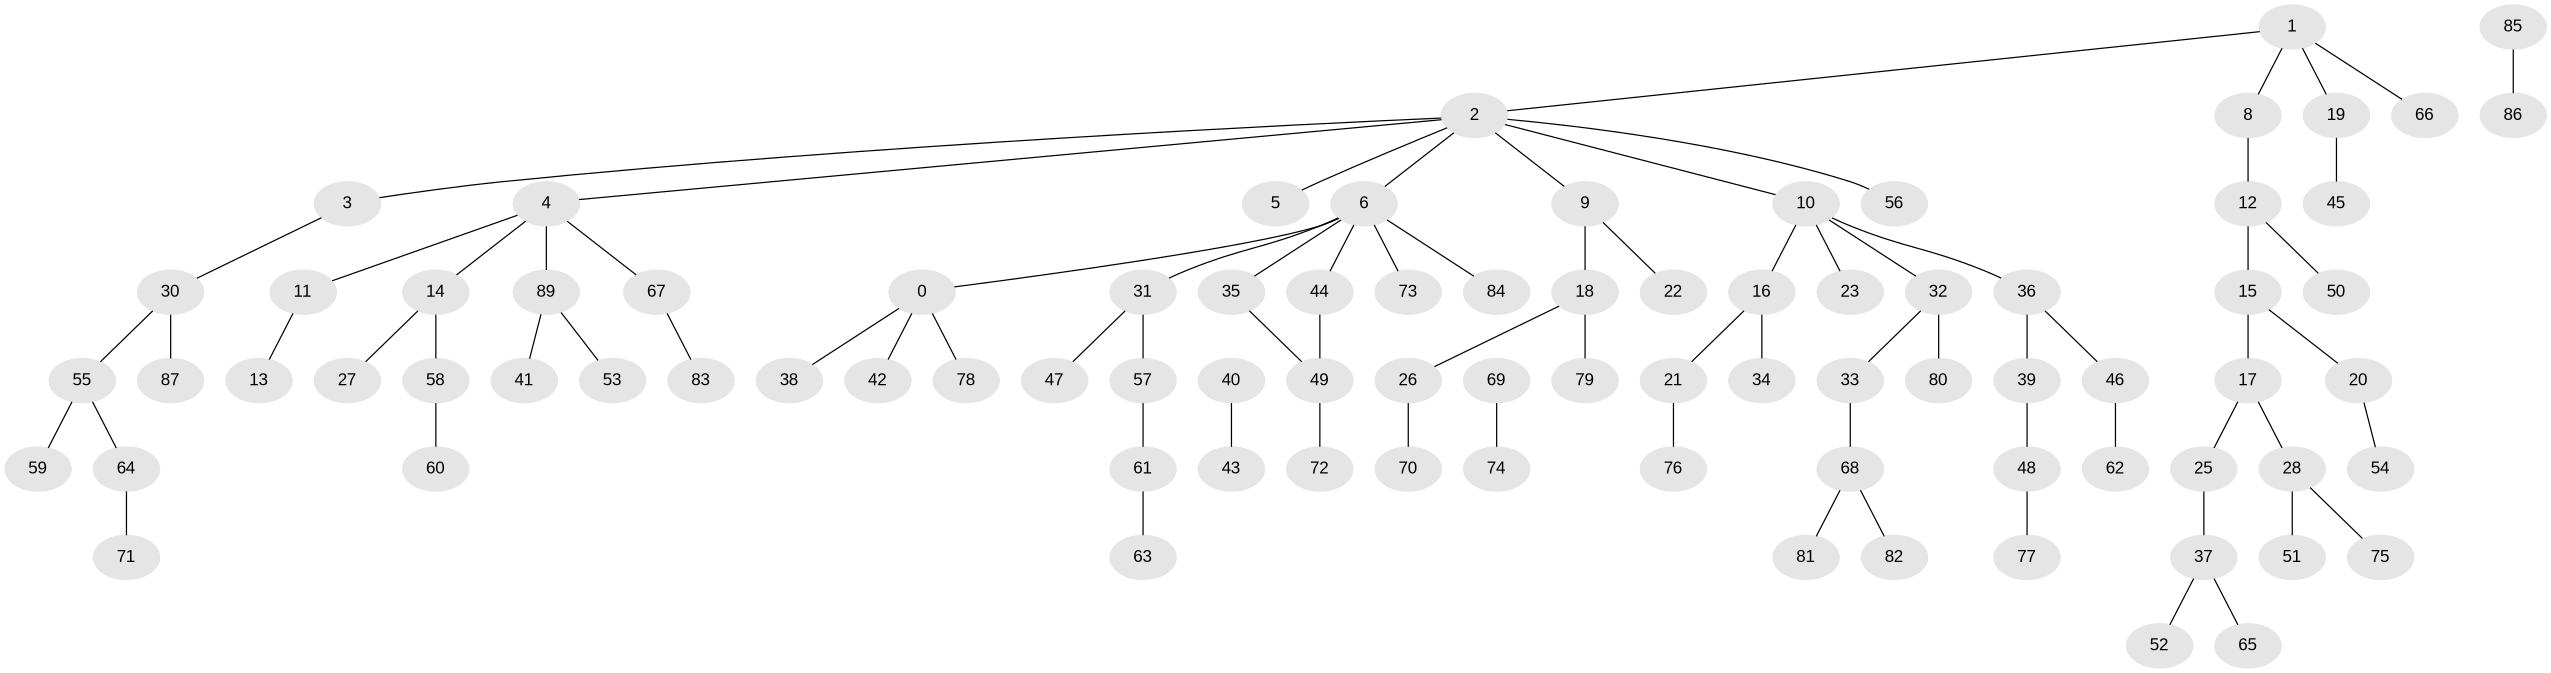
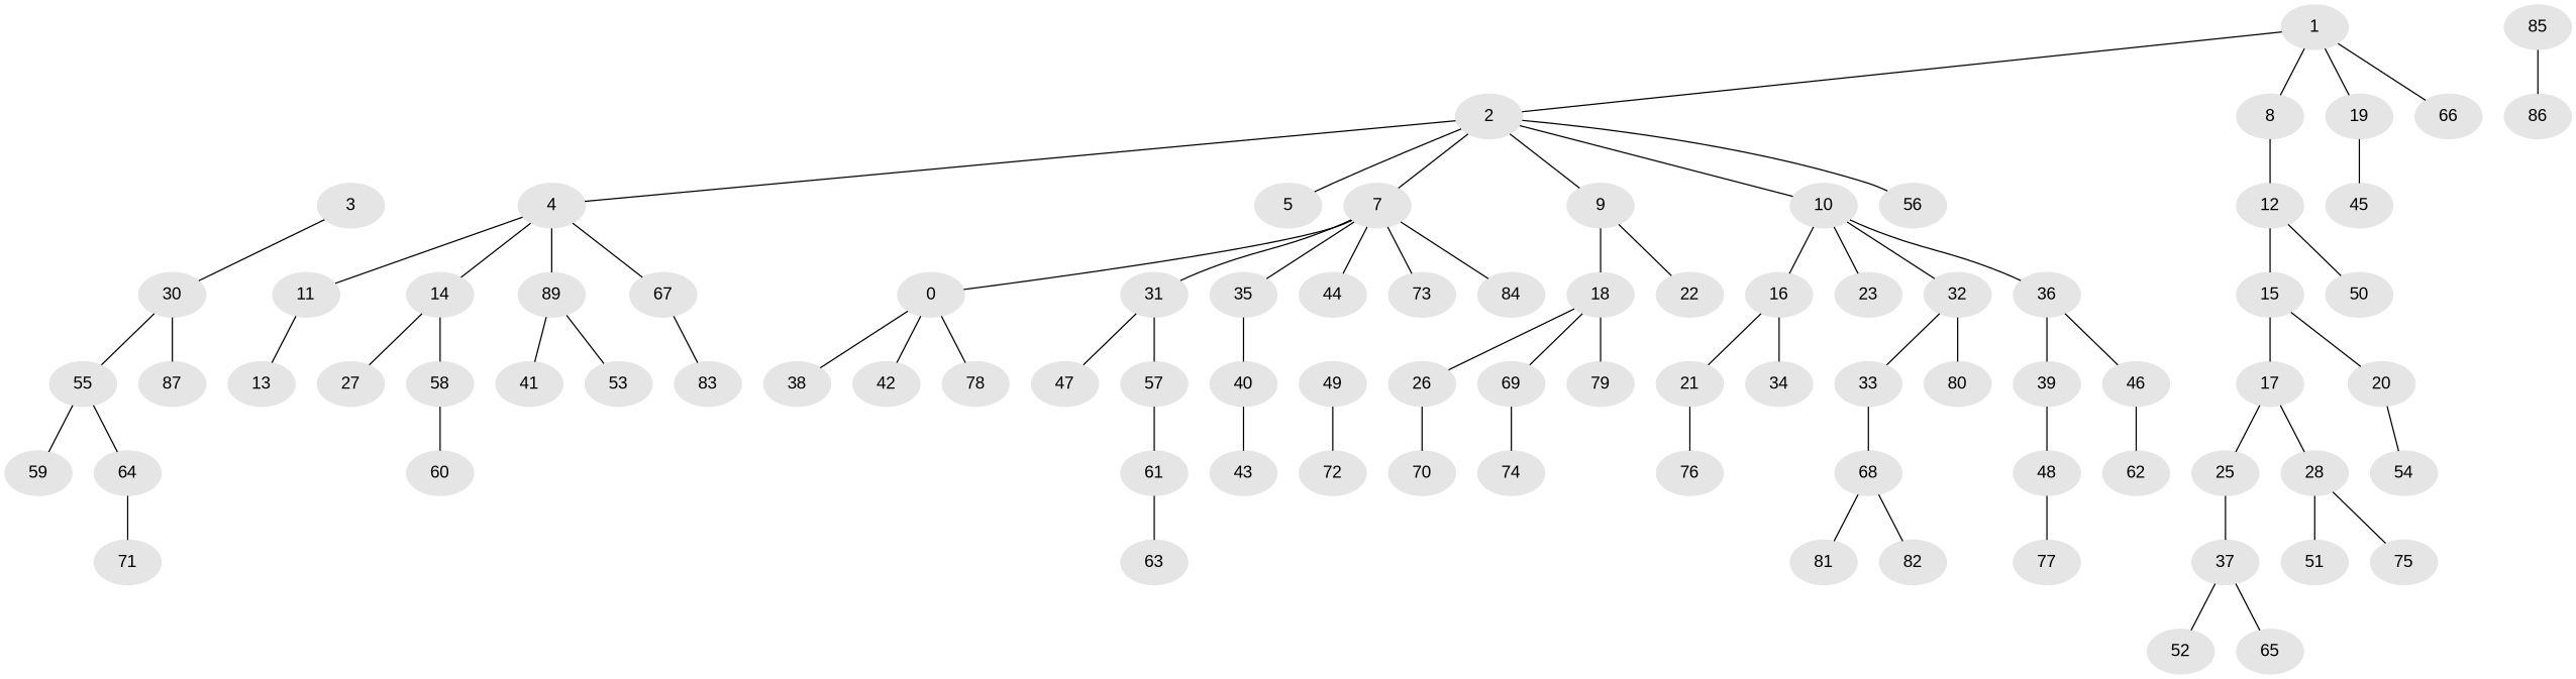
  graph {
    fontname="Liberation Sans"
    node [color=gray90 fontname="Liberation Sans" style=filled]
    edge [fontname="Liberation Sans"]
    1
    2
    8
    19
    66
    3
    4
    5
-   6
+   6 [label=7]
    9
    10
    56
    12
    45
    30
    11
    14
    n18 [label=89]
    67
    n20 [label=0]
    31
    35
    44
    73
    84
    18
    22
    16
    23
    32
    36
    55
    87
    13
    27
    58
    41
    53
    83
    38
    42
    78
    47
    57
    40
    49
    15
    50
    26
    69
    79
    21
    34
    33
    80
    39
    46
    17
    20
    60
    25
    28
    54
    76
    37
    51
    75
    70
    74
    52
    65
    59
    64
    61
    68
    81
    82
    43
    48
    62
    77
    72
    71
    63
    85
    86
    1 -- 2
    1 -- 8
    1 -- 19
    1 -- 66
-   2 -- 3
    2 -- 4
    2 -- 5
    2 -- 6
    2 -- 9
    2 -- 10
    2 -- 56
    8 -- 12
    19 -- 45
    3 -- 30
    4 -- 11
    4 -- 14
    4 -- n18
    4 -- 67
    6 -- n20
    6 -- 31
    6 -- 35
    6 -- 44
    6 -- 73
    6 -- 84
    9 -- 18
    9 -- 22
    10 -- 16
    10 -- 23
    10 -- 32
    10 -- 36
    12 -- 15
    12 -- 50
    30 -- 55
    30 -- 87
    11 -- 13
    14 -- 27
    14 -- 58
    n18 -- 41
    n18 -- 53
    67 -- 83
    n20 -- 38
    n20 -- 42
    n20 -- 78
    31 -- 47
    31 -- 57
-   35 -- 49
-   44 -- 49
+   35 -- 40
    18 -- 26
+   18 -- 69
    18 -- 79
    16 -- 21
    16 -- 34
    32 -- 33
    32 -- 80
    36 -- 39
    36 -- 46
    55 -- 59
    55 -- 64
    58 -- 60
    57 -- 61
    40 -- 43
    49 -- 72
    15 -- 17
    15 -- 20
    26 -- 70
    69 -- 74
    21 -- 76
    33 -- 68
    39 -- 48
    46 -- 62
    17 -- 25
    17 -- 28
    20 -- 54
    25 -- 37
    28 -- 51
    28 -- 75
    37 -- 52
    37 -- 65
    64 -- 71
    61 -- 63
    68 -- 81
    68 -- 82
    48 -- 77
    85 -- 86
  }
